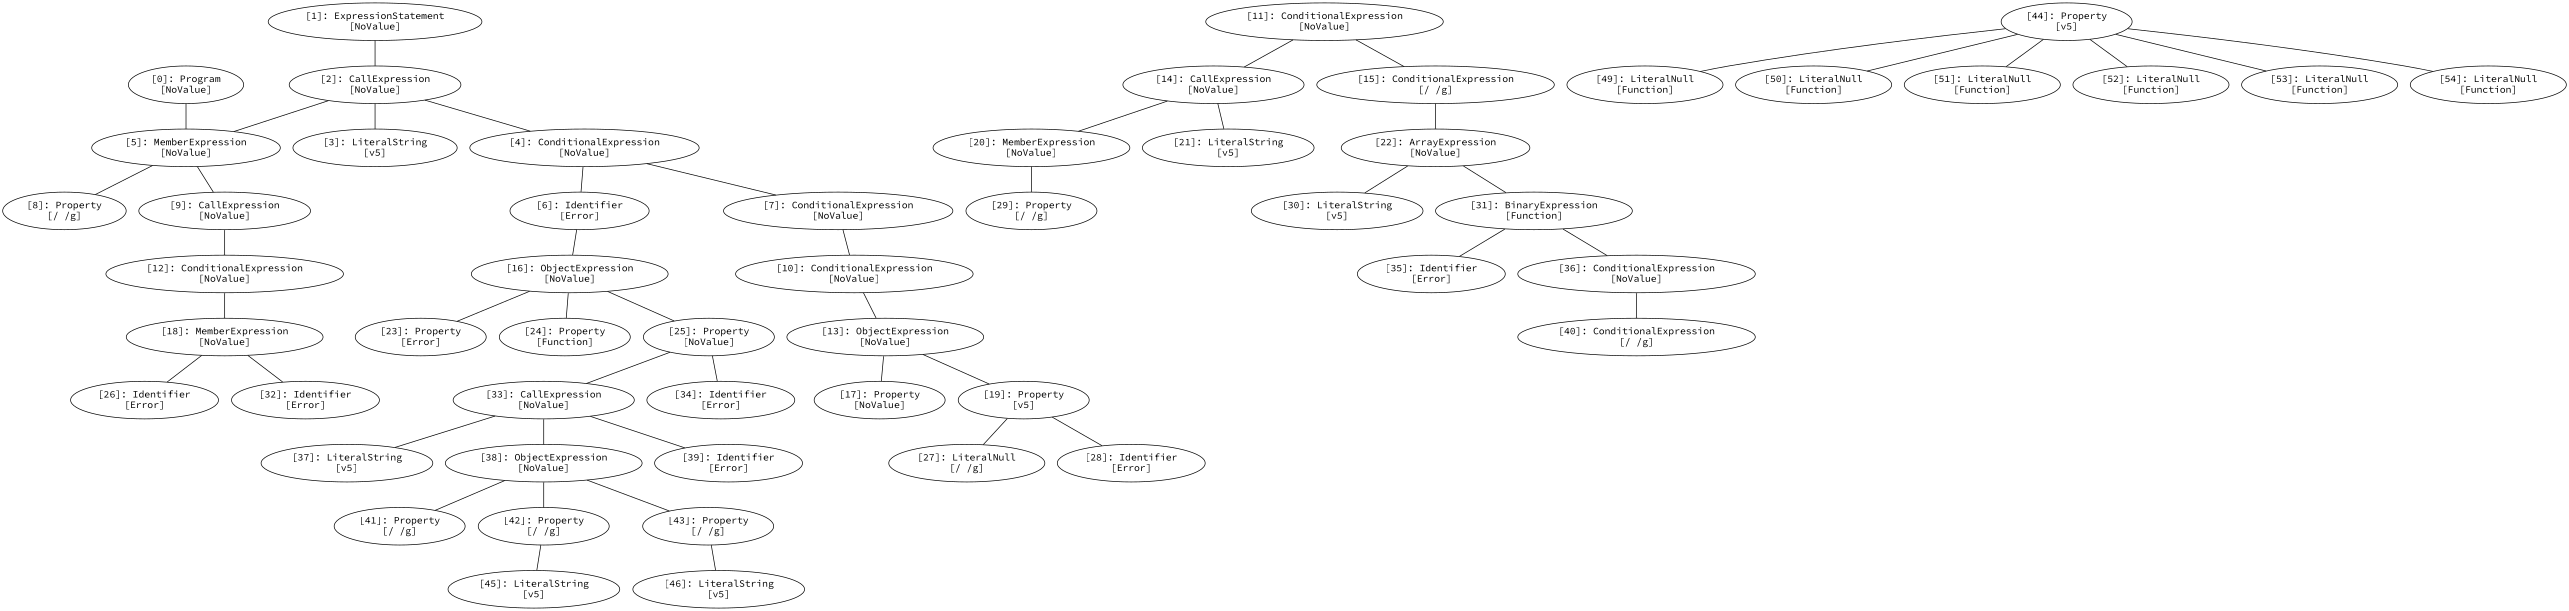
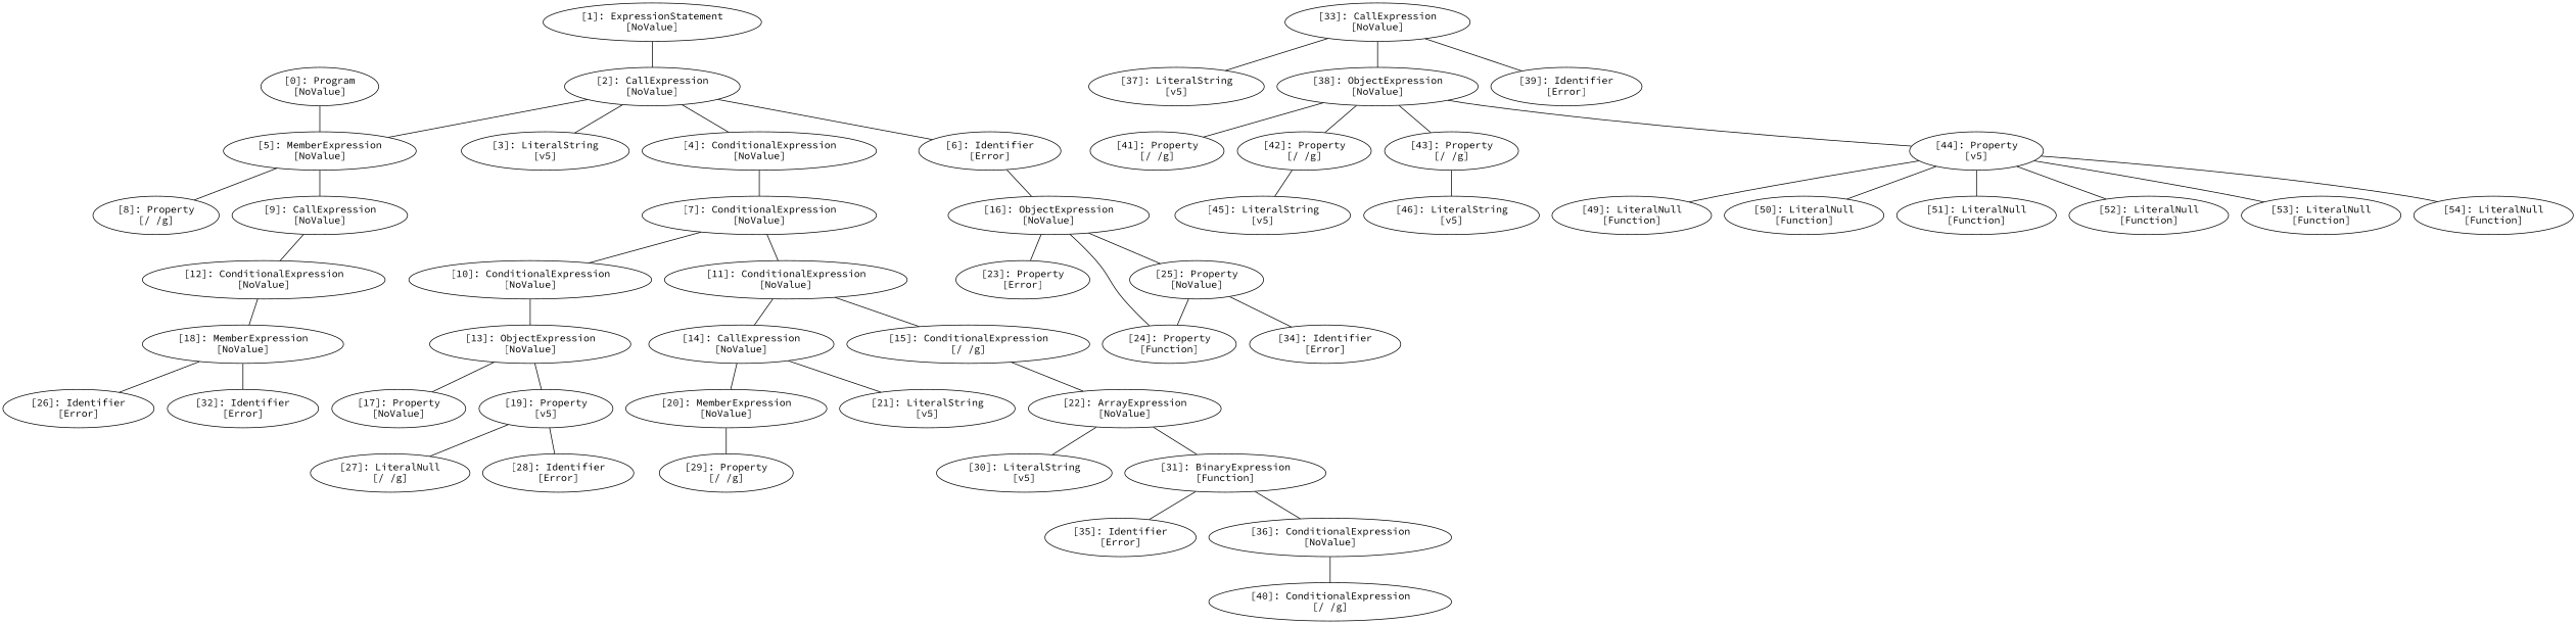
  graph {
    fontname="Source Code Pro"
    node [fontname="Source Code Pro"]
    edge [fontname="Source Code Pro"]
    n1 [label="[0]: Program\n[NoValue]"]
    n2 [label="[5]: MemberExpression\n[NoValue]"]
    n3 [label="[1]: ExpressionStatement\n[NoValue]"]
    n4 [label="[2]: CallExpression\n[NoValue]"]
    n5 [label="[3]: LiteralString\n[v5]"]
    n6 [label="[4]: ConditionalExpression\n[NoValue]"]
    n7 [label="[6]: Identifier\n[Error]"]
    n8 [label="[7]: ConditionalExpression\n[NoValue]"]
    n9 [label="[8]: Property\n[/ /g]"]
    n10 [label="[9]: CallExpression\n[NoValue]"]
    n11 [label="[16]: ObjectExpression\n[NoValue]"]
    n12 [label="[10]: ConditionalExpression\n[NoValue]"]
    n13 [label="[11]: ConditionalExpression\n[NoValue]"]
    n14 [label="[12]: ConditionalExpression\n[NoValue]"]
    n15 [label="[13]: ObjectExpression\n[NoValue]"]
    n16 [label="[14]: CallExpression\n[NoValue]"]
    n17 [label="[15]: ConditionalExpression\n[/ /g]"]
    n18 [label="[18]: MemberExpression\n[NoValue]"]
    n19 [label="[17]: Property\n[NoValue]"]
    n20 [label="[19]: Property\n[v5]"]
    n21 [label="[20]: MemberExpression\n[NoValue]"]
    n22 [label="[21]: LiteralString\n[v5]"]
    n23 [label="[22]: ArrayExpression\n[NoValue]"]
    n24 [label="[23]: Property\n[Error]"]
    n25 [label="[24]: Property\n[Function]"]
    n26 [label="[25]: Property\n[NoValue]"]
    n27 [label="[26]: Identifier\n[Error]"]
    n28 [label="[32]: Identifier\n[Error]"]
    n29 [label="[27]: LiteralNull\n[/ /g]"]
    n30 [label="[28]: Identifier\n[Error]"]
    n31 [label="[29]: Property\n[/ /g]"]
    n32 [label="[30]: LiteralString\n[v5]"]
    n33 [label="[31]: BinaryExpression\n[Function]"]
    n34 [label="[33]: CallExpression\n[NoValue]"]
    n35 [label="[34]: Identifier\n[Error]"]
    n36 [label="[35]: Identifier\n[Error]"]
    n37 [label="[36]: ConditionalExpression\n[NoValue]"]
    n38 [label="[37]: LiteralString\n[v5]"]
    n39 [label="[38]: ObjectExpression\n[NoValue]"]
    n40 [label="[39]: Identifier\n[Error]"]
    n41 [label="[40]: ConditionalExpression\n[/ /g]"]
    n42 [label="[41]: Property\n[/ /g]"]
    n43 [label="[42]: Property\n[/ /g]"]
    n44 [label="[43]: Property\n[/ /g]"]
    n45 [label="[44]: Property\n[v5]"]
    n46 [label="[45]: LiteralString\n[v5]"]
    n47 [label="[46]: LiteralString\n[v5]"]
    n48 [label="[49]: LiteralNull\n[Function]"]
    n49 [label="[50]: LiteralNull\n[Function]"]
    n50 [label="[51]: LiteralNull\n[Function]"]
    n51 [label="[52]: LiteralNull\n[Function]"]
    n52 [label="[53]: LiteralNull\n[Function]"]
    n53 [label="[54]: LiteralNull\n[Function]"]
    n1 -- n2
    n2 -- n9
    n2 -- n10
    n3 -- n4
    n4 -- n2
    n4 -- n5
    n4 -- n6
-   n6 -- n7
+   n4 -- n7
    n6 -- n8
    n7 -- n11
    n8 -- n12
+   n8 -- n13
    n10 -- n14
    n11 -- n24
    n11 -- n25
    n11 -- n26
    n12 -- n15
    n13 -- n16
    n13 -- n17
    n14 -- n18
    n15 -- n19
    n15 -- n20
    n16 -- n21
    n16 -- n22
    n17 -- n23
    n18 -- n27
    n18 -- n28
    n20 -- n29
    n20 -- n30
    n21 -- n31
    n23 -- n32
    n23 -- n33
-   n26 -- n34
+   n26 -- n25
    n26 -- n35
    n33 -- n36
    n33 -- n37
    n34 -- n38
    n34 -- n39
    n34 -- n40
    n37 -- n41
    n39 -- n42
    n39 -- n43
    n39 -- n44
+   n39 -- n45
    n43 -- n46
    n44 -- n47
    n45 -- n48
    n45 -- n49
    n45 -- n50
    n45 -- n51
    n45 -- n52
    n45 -- n53
  }
